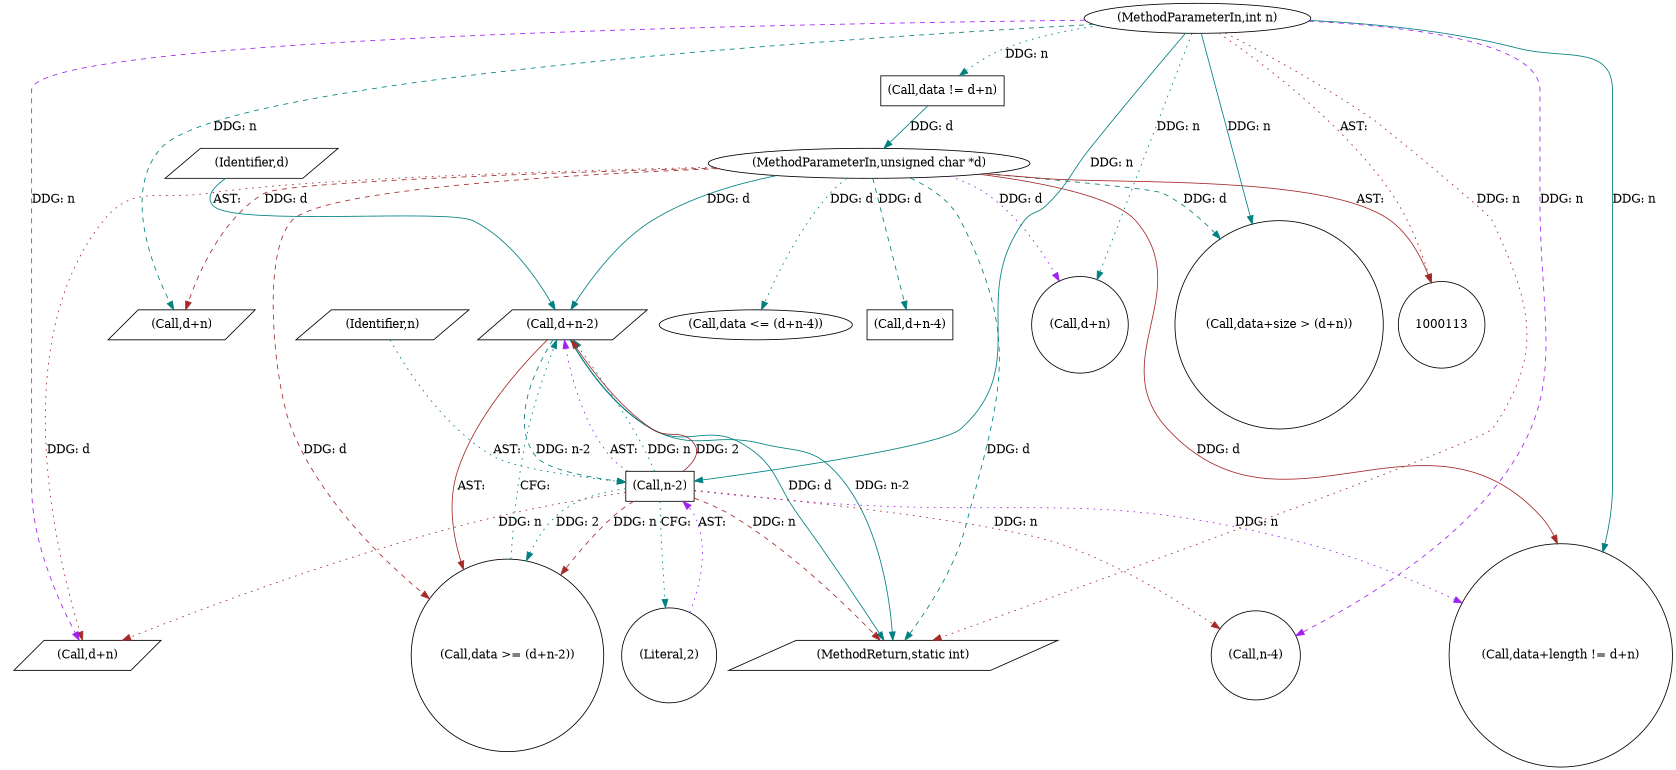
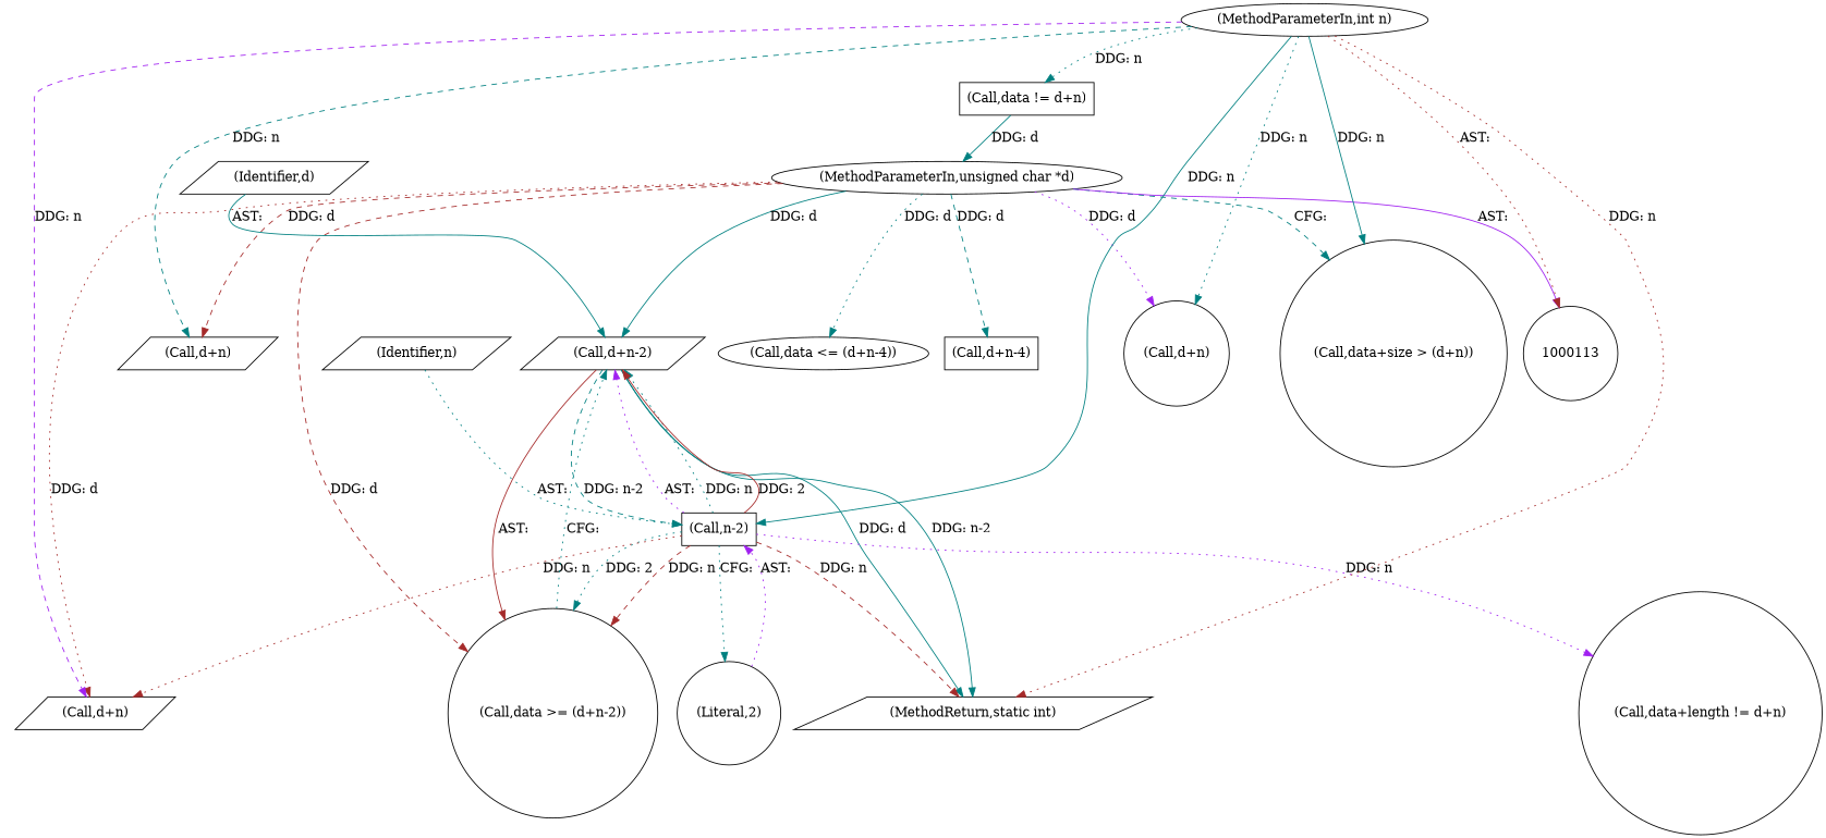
  digraph {
    node [shape=circle]
    edge [color=teal style=dotted]
    n1 [label="(Call,d+n-2)" shape=parallelogram]
    n2 [label="(Call,n-2)" shape=box]
    n3 [label="(MethodReturn,static int)" shape=parallelogram]
    n4 [label="(Call,data >= (d+n-2))"]
    n5 [label="(Call,d+n)" shape=parallelogram]
    n6 [label="(Call,data+length != d+n)"]
    n7 [label="(Literal,2)"]
-   n8 [label="(Call,n-4)"]
    n9 [label="(MethodParameterIn,unsigned char *d)" shape=ellipse]
    n10 [label="(Call,data <= (d+n-4))" shape=ellipse]
    n11 [label="(Call,d+n-4)" shape=box]
    n12 [label="(Call,d+n)" shape=parallelogram]
    n13 [label="(Call,d+n)"]
    n14 [label="(Call,data+size > (d+n))"]
    1000113
    n16 [label="(Call,data != d+n)" shape=box]
    n17 [label="(MethodParameterIn,int n)" shape=ellipse]
    n18 [label="(Identifier,d)" shape=parallelogram]
    n19 [label="(Identifier,n)" shape=parallelogram]
    n1 -> n2 [label="DDG: n-2" style=dashed]
    n1 -> n3 [label="DDG: d" style=solid]
    n1 -> n3 [label="DDG: n-2" style=solid]
    n1 -> n4 [color=brown label="AST: " style=solid]
    n2 -> n1 [color=purple label="AST: "]
    n2 -> n1 [label="DDG: n"]
    n2 -> n1 [color=brown label="DDG: 2" style=solid]
    n2 -> n3 [color=brown label="DDG: n" style=dashed]
    n2 -> n4 [color=brown label="DDG: n" style=dashed]
    n2 -> n4 [label="DDG: 2"]
    n2 -> n5 [color=brown label="DDG: n"]
    n2 -> n6 [color=purple label="DDG: n"]
    n2 -> n7 [label="CFG: "]
-   n2 -> n8 [color=brown label="DDG: n"]
    n4 -> n1 [label="CFG: "]
    n7 -> n2 [color=purple label="AST: "]
    n9 -> n1 [label="DDG: d" style=solid]
-   n9 -> n3 [label="DDG: d" style=dashed]
    n9 -> n4 [color=brown label="DDG: d" style=dashed]
    n9 -> n5 [color=brown label="DDG: d"]
-   n9 -> n6 [color=brown label="DDG: d" style=solid]
    n9 -> n10 [label="DDG: d"]
    n9 -> n11 [label="DDG: d" style=dashed]
    n9 -> n12 [color=brown label="DDG: d" style=dashed]
    n9 -> n13 [color=purple label="DDG: d"]
-   n9 -> n14 [label="DDG: d" style=dashed]
-   n9 -> 1000113 [color=brown label="AST: " style=solid]
+   n9 -> n14 [label="CFG: " style=dashed]
+   n9 -> 1000113 [color=purple label="AST: " style=solid]
    n16 -> n9 [label="DDG: d" style=solid]
    n17 -> n2 [label="DDG: n" style=solid]
    n17 -> n3 [color=brown label="DDG: n"]
    n17 -> n5 [color=purple label="DDG: n" style=dashed]
-   n17 -> n6 [label="DDG: n" style=solid]
-   n17 -> n8 [color=purple label="DDG: n" style=dashed]
    n17 -> n12 [label="DDG: n" style=dashed]
    n17 -> n13 [label="DDG: n"]
    n17 -> n14 [label="DDG: n" style=solid]
    n17 -> 1000113 [color=brown label="AST: "]
    n17 -> n16 [label="DDG: n"]
    n18 -> n1 [label="AST: " style=solid]
    n19 -> n2 [label="AST: "]
  }
